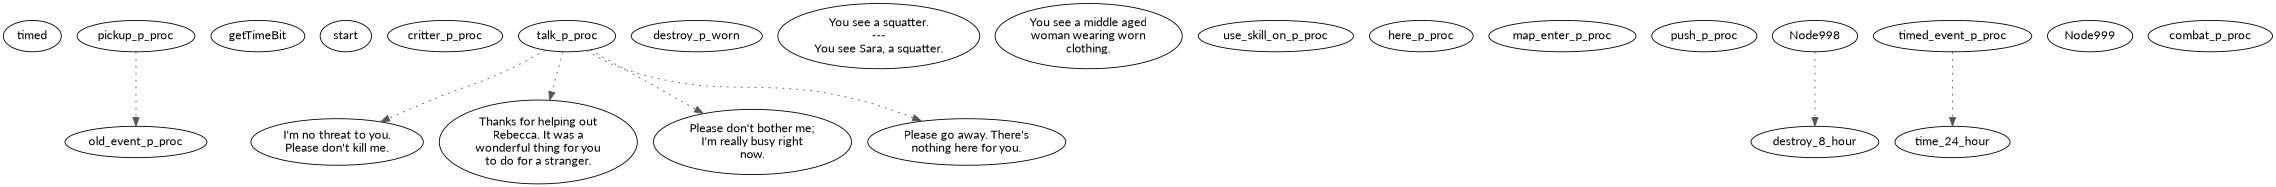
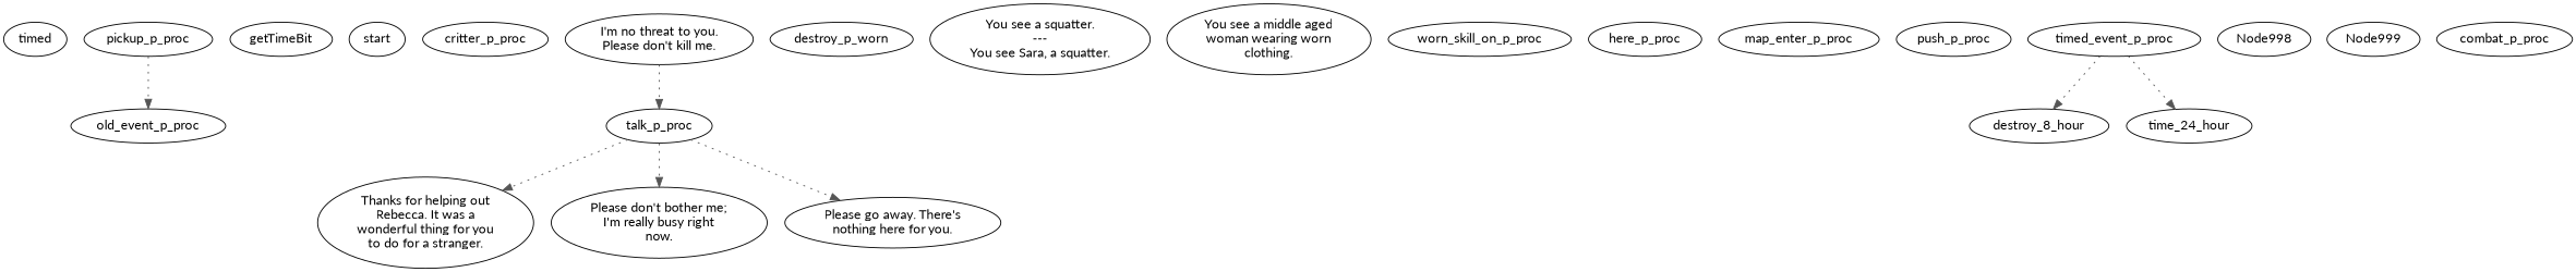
  digraph {
    fontname=Lato
    node [color="#000000" fillcolor="#FFFFFF" fontname=Lato style=filled]
    edge [color="#555555" fontname=Lato style=dotted]
    n1 [label=timed]
    n2 [label=old_event_p_proc]
    pickup_p_proc
    getTimeBit
    start
    critter_p_proc
    n7 [label="I'm no threat to you.\nPlease don't kill me."]
    talk_p_proc
    n9 [label="Thanks for helping out\nRebecca. It was a\nwonderful thing for you\nto do for a stranger."]
    n10 [label="Please don't bother me;\nI'm really busy right\nnow."]
    n11 [label="Please go away. There's\nnothing here for you."]
    n12 [label=destroy_p_worn]
    n13 [label="You see a squatter.\n---\nYou see Sara, a squatter."]
    n14 [label="You see a middle aged\nwoman wearing worn\nclothing."]
-   use_skill_on_p_proc
+   use_skill_on_p_proc [label=worn_skill_on_p_proc]
    n16 [label=here_p_proc]
    map_enter_p_proc
    push_p_proc
    n19 [label=destroy_8_hour]
    timed_event_p_proc
    time_24_hour
    Node998
    Node999
    combat_p_proc
    pickup_p_proc -> n2
-   talk_p_proc -> n7
+   n7 -> talk_p_proc
    talk_p_proc -> n9
    talk_p_proc -> n10
    talk_p_proc -> n11
-   Node998 -> n19
+   timed_event_p_proc -> n19
    timed_event_p_proc -> time_24_hour
  }
